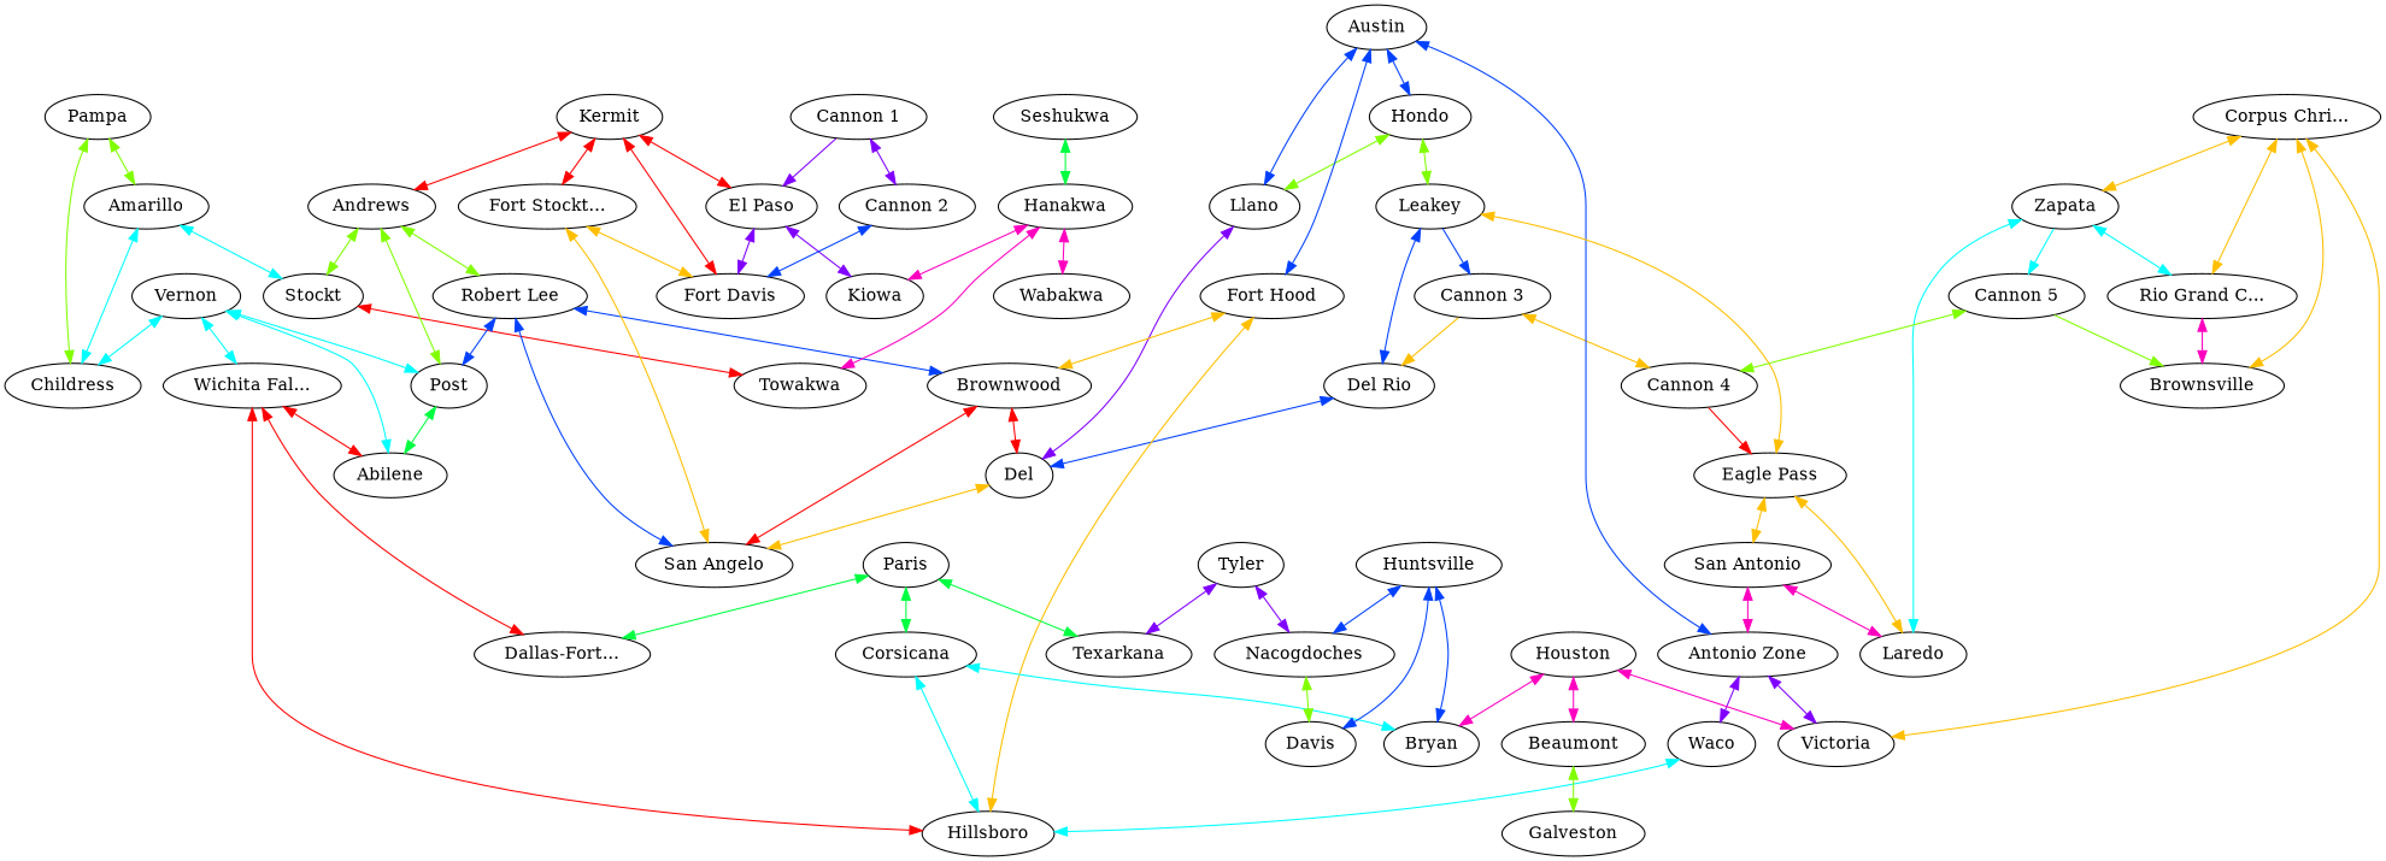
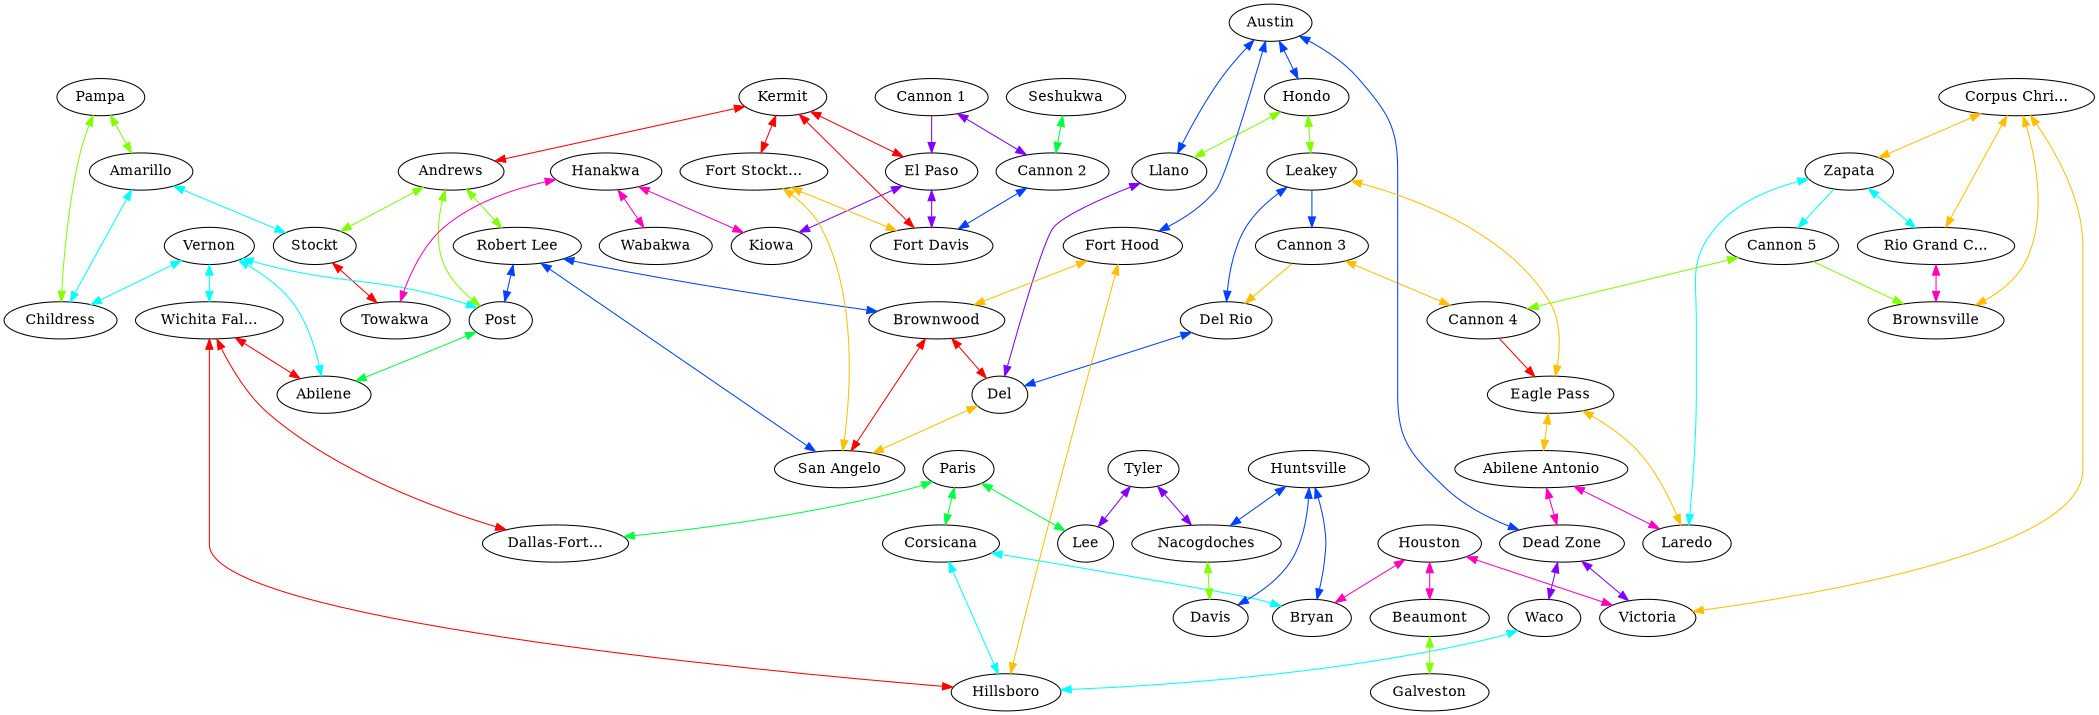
  graph {
    edge [color="0.625,1,1" dir=both]
    n1 [label=Amarillo]
    n2 [label=Childress]
    n3 [label=Stockt]
    n4 [label=Towakwa]
    n5 [label=Pampa]
    n6 [label=Andrews]
    n7 [label=Post]
    n8 [label="Robert Lee"]
    n9 [label=Abilene]
    n10 [label="San Angelo"]
    n11 [label=Brownwood]
    n12 [label=Vernon]
    n13 [label="Wichita Fal..."]
    n14 [label=Hillsboro]
    n15 [label="Dallas-Fort..."]
    n16 [label="El Paso"]
    n17 [label="Fort Davis"]
    n18 [label=Kiowa]
    n19 [label=Kermit]
    n20 [label="Fort Stockt..."]
    n21 [label=Del]
    n22 [label="Del Rio"]
    n23 [label=Leakey]
    n24 [label="Cannon 3"]
    n25 [label="Cannon 4"]
    n26 [label=Hondo]
    n27 [label=Llano]
    n28 [label=Austin]
    n29 [label="Fort Hood"]
-   n30 [label="Antonio Zone"]
+   n30 [label="Dead Zone"]
    n31 [label=Waco]
    n32 [label=Victoria]
-   n33 [label="San Antonio"]
+   n33 [label="Abilene Antonio"]
    n34 [label=Laredo]
    n35 [label="Eagle Pass"]
    n36 [label=Zapata]
    n37 [label="Rio Grand C..."]
    n38 [label="Cannon 5"]
    n39 [label=Brownsville]
    n40 [label=Bryan]
    n41 [label=Corsicana]
    n42 [label=Paris]
-   n43 [label=Texarkana]
+   n43 [label=Lee]
    n44 [label=Beaumont]
    n45 [label=Galveston]
    n46 [label=Houston]
    n47 [label="Corpus Chri..."]
    n48 [label=Tyler]
    n49 [label=Nacogdoches]
    n50 [label=Davis]
    n51 [label=Huntsville]
    n52 [label=Seshukwa]
    n53 [label=Hanakwa]
    n54 [label=Wabakwa]
    n55 [label="Cannon 1"]
    n56 [label="Cannon 2"]
    n1 -- n2 [color="0.5,1,1"]
    n1 -- n3 [color="0.5,1,1"]
    n3 -- n4 [color="1,1,1"]
    n5 -- n1 [color="0.25,1,1"]
    n5 -- n2 [color="0.25,1,1"]
    n6 -- n3 [color="0.25,1,1"]
    n6 -- n7 [color="0.25,1,1"]
    n6 -- n8 [color="0.25,1,1"]
    n7 -- n9 [color="0.375,1,1"]
    n8 -- n7
    n8 -- n10
    n8 -- n11
    n11 -- n10 [color="1,1,1"]
    n11 -- n21 [color="1,1,1"]
    n12 -- n2 [color="0.5,1,1"]
    n12 -- n7 [color="0.5,1,1"]
    n12 -- n9 [color="0.5,1,1"]
    n12 -- n13 [color="0.5,1,1"]
    n13 -- n9 [color="1,1,1"]
    n13 -- n14 [color="1,1,1"]
    n13 -- n15 [color="1,1,1"]
    n16 -- n17 [color="0.75,1,1"]
    n16 -- n18 [color="0.75,1,1"]
    n19 -- n6 [color="1,1,1"]
    n19 -- n16 [color="1,1,1"]
    n19 -- n17 [color="1,1,1"]
    n19 -- n20 [color="1,1,1"]
    n20 -- n10 [color="0.125,1,1"]
    n20 -- n17 [color="0.125,1,1"]
    n21 -- n10 [color="0.125,1,1"]
    n22 -- n21
    n23 -- n22
    n23 -- n24 [dir=forward]
    n24 -- n22 [color="0.125,1,1" dir=forward]
    n24 -- n25 [color="0.125,1,1"]
    n25 -- n35 [color="1,1,1" dir=forward]
    n26 -- n23 [color="0.25,1,1"]
    n26 -- n27 [color="0.25,1,1"]
    n27 -- n21 [color="0.75,1,1"]
    n28 -- n26
    n28 -- n27
    n28 -- n29
    n28 -- n30
    n29 -- n11 [color="0.125,1,1"]
    n29 -- n14 [color="0.125,1,1"]
    n30 -- n31 [color="0.75,1,1"]
    n30 -- n32 [color="0.75,1,1"]
    n31 -- n14 [color="0.5,1,1"]
    n33 -- n30 [color="0.875,1,1"]
    n33 -- n34 [color="0.875,1,1"]
    n35 -- n23 [color="0.125,1,1"]
    n35 -- n33 [color="0.125,1,1"]
    n35 -- n34 [color="0.125,1,1"]
    n36 -- n34 [color="0.5,1,1"]
    n36 -- n37 [color="0.5,1,1"]
    n36 -- n38 [color="0.5,1,1" dir=forward]
    n37 -- n39 [color="0.875,1,1"]
    n38 -- n25 [color="0.25,1,1"]
    n38 -- n39 [color="0.25,1,1" dir=forward]
    n41 -- n14 [color="0.5,1,1"]
    n41 -- n40 [color="0.5,1,1"]
    n42 -- n15 [color="0.375,1,1"]
    n42 -- n41 [color="0.375,1,1"]
    n42 -- n43 [color="0.375,1,1"]
    n44 -- n45 [color="0.25,1,1"]
    n46 -- n32 [color="0.875,1,1"]
    n46 -- n40 [color="0.875,1,1"]
    n46 -- n44 [color="0.875,1,1"]
    n47 -- n32 [color="0.125,1,1"]
    n47 -- n36 [color="0.125,1,1"]
    n47 -- n37 [color="0.125,1,1"]
    n47 -- n39 [color="0.125,1,1"]
    n48 -- n43 [color="0.75,1,1"]
    n48 -- n49 [color="0.75,1,1"]
    n49 -- n50 [color="0.25,1,1"]
    n51 -- n40
    n51 -- n49
    n51 -- n50
-   n52 -- n53 [color="0.375,1,1"]
+   n52 -- n56 [color="0.375,1,1"]
    n53 -- n4 [color="0.875,1,1"]
    n53 -- n18 [color="0.875,1,1"]
    n53 -- n54 [color="0.875,1,1"]
    n55 -- n16 [color="0.75,1,1" dir=forward]
    n55 -- n56 [color="0.75,1,1"]
    n56 -- n17
  }
